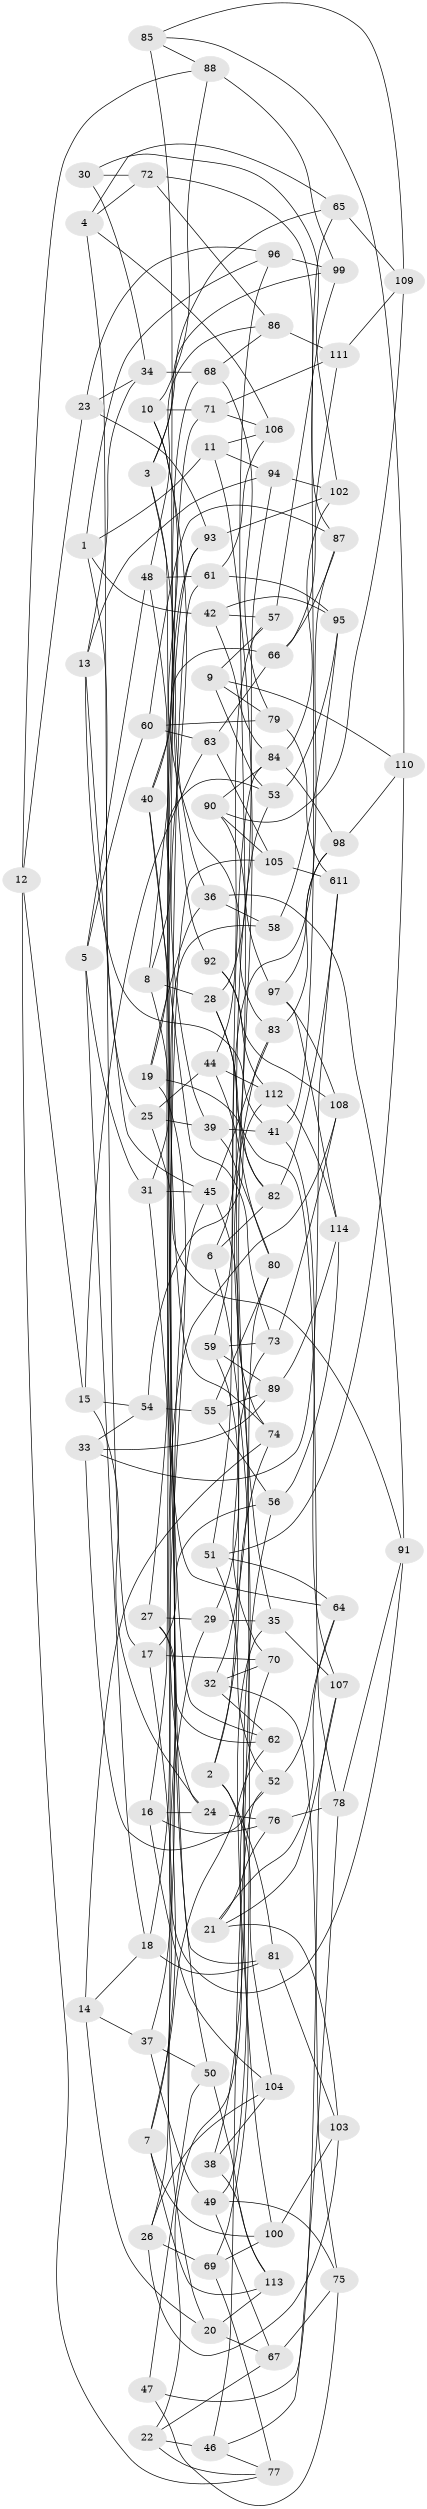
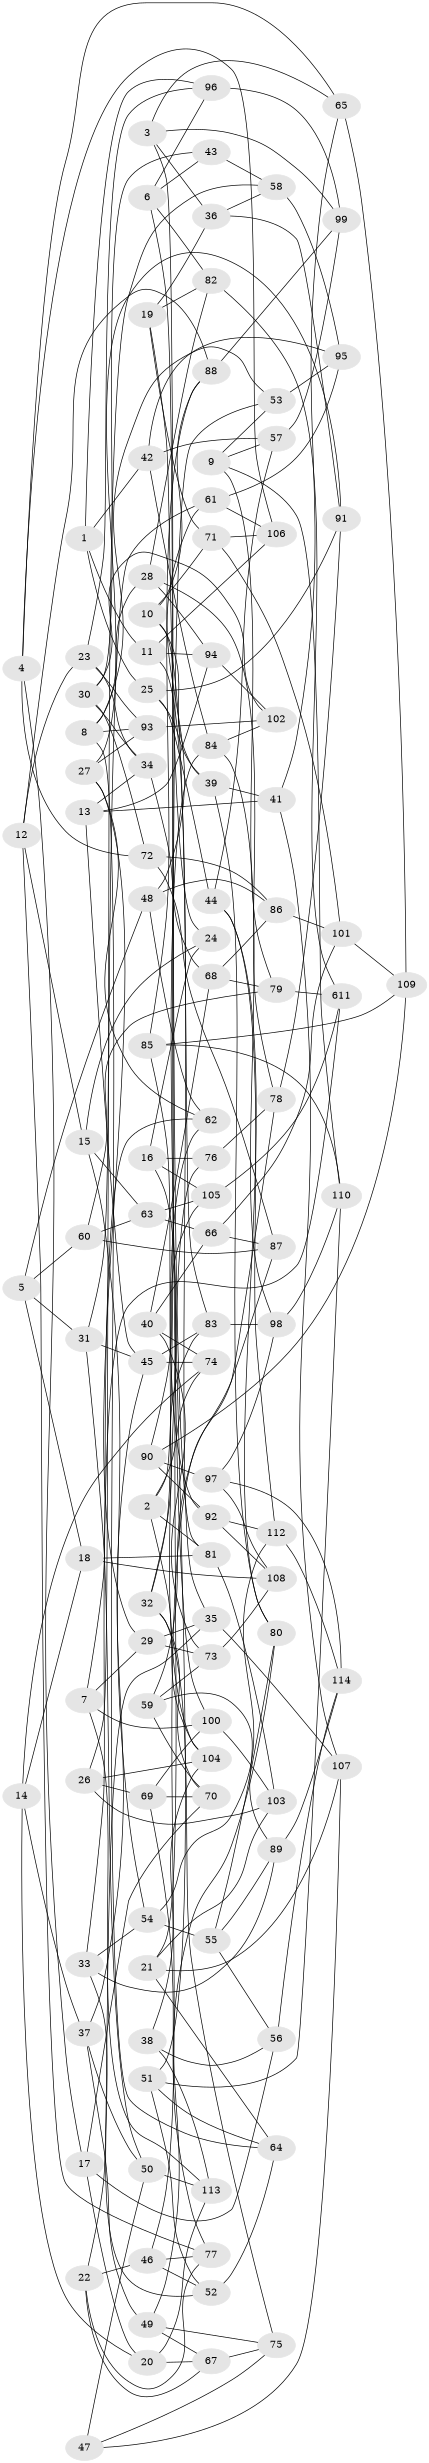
  graph {
    rankdir=LR
    node [color=gray90 style=filled]
    1
    11
    25
    42
    96
    106
    35
    94
    39
    44
    91
    57
    84
    95
    99
    2
    53
    74
    81
    104
    103
    3
    36
    65
    58
    109
    4
    17
    72
    20
    56
    70
    86
    87
    5
    18
    31
    48
    60
    108
    45
    50
    62
    61
    79
    63
    6
+   43
    82
    100
    n51 [label=611]
    7
    29
    113
    73
    8
    28
    64
    93
    78
    102
    9
    110
    10
    71
    83
    88
    41
    80
-   101 [label=111]
+   101
    98
    107
    12
    15
    23
    77
    24
    54
    34
    13
    68
    14
    37
    67
    49
    76
    112
    55
    105
    66
    16
    114
    19
    75
    21
    22
    46
    52
    26
    69
    27
    30
    32
    33
    89
    38
    47
    40
    51
    59
    85
    92
    90
    97
    1 -- 11
    1 -- 25
    1 -- 42
    1 -- 96
    11 -- 106
    11 -- 35
    11 -- 94
    25 -- 39
    25 -- 44
    25 -- 91
    42 -- 57
    42 -- 84
    42 -- 95
    96 -- 99
    35 -- 107
    94 -- 102
    39 -- 41
    39 -- 80
    44 -- 57
    44 -- 80
    44 -- 112
    57 -- 99
    84 -- 102
    84 -- 98
    2 -- 53
    2 -- 74
    2 -- 81
    2 -- 104
    53 -- 95
    81 -- 103
    3 -- 99
    3 -- 81
    3 -- 36
    3 -- 65
    36 -- 91
    36 -- 58
    65 -- 109
    58 -- 95
    4 -- 106
    4 -- 65
    4 -- 17
    4 -- 72
    17 -- 20
    17 -- 56
    17 -- 70
    72 -- 86
    72 -- 87
    20 -- 113
    20 -- 67
    56 -- 114
    86 -- 101
    5 -- 18
    5 -- 31
    5 -- 48
    5 -- 60
    18 -- 81
    18 -- 108
    31 -- 58
    31 -- 45
    31 -- 50
    48 -- 86
    48 -- 62
    48 -- 61
    60 -- 87
    60 -- 79
    60 -- 63
    45 -- 74
    45 -- 83
    50 -- 113
    61 -- 106
    61 -- 95
    79 -- n51
    63 -- 105
    63 -- 66
    6 -- 96
+   6 -- 43
    6 -- 82
    6 -- 100
+   43 -- 58
    82 -- n51
    100 -- 103
    7 -- 62
    7 -- 100
    7 -- 29
    7 -- 113
    29 -- 35
    29 -- 73
    73 -- 108
    8 -- 53
    8 -- 28
    8 -- 64
    8 -- 93
    28 -- 94
    28 -- 82
    28 -- 78
    93 -- 102
    78 -- 91
    9 -- 57
    9 -- 53
    9 -- 79
    9 -- 110
    10 -- 39
    10 -- 71
    10 -- 83
    10 -- 88
    71 -- 106
    71 -- 101
    83 -- 98
    88 -- 99
    41 -- 65
    41 -- 107
    101 -- 109
    98 -- 110
    12 -- 88
    12 -- 15
    12 -- 23
    12 -- 77
    15 -- 63
    15 -- 24
    15 -- 54
    23 -- 96
    23 -- 93
    23 -- 34
-   24 -- 76
    54 -- 112
    54 -- 55
    34 -- 68
    13 -- 94
    13 -- 45
    13 -- 41
    13 -- 34
    68 -- 86
    68 -- 79
    14 -- 74
    14 -- 20
    14 -- 18
    14 -- 37
    37 -- 45
    37 -- 50
    37 -- 49
    67 -- 75
    49 -- 80
    49 -- 67
    49 -- 75
    76 -- 78
    112 -- 114
    55 -- 56
    55 -- 80
    55 -- 89
    105 -- n51
    66 -- 87
    66 -- 101
    16 -- 104
    16 -- 24
    16 -- 76
    16 -- 105
    19 -- 36
    19 -- 82
    19 -- 71
    19 -- 24
    21 -- 103
    21 -- 64
    21 -- 107
    21 -- 76
    22 -- 35
    22 -- 77
    22 -- 67
    22 -- 46
    46 -- 78
    46 -- 77
    46 -- 52
    52 -- 64
    26 -- 104
    26 -- 103
    26 -- 61
    26 -- 69
    69 -- 70
    69 -- 100
    69 -- 77
    27 -- 91
    27 -- 62
    27 -- 29
    27 -- 93
    30 -- 72
+   30 -- 43
    30 -- 102
    30 -- 34
    32 -- 70
    32 -- 62
    32 -- 83
    32 -- 75
    33 -- n51
    33 -- 54
    33 -- 52
    33 -- 89
    89 -- 114
    38 -- 104
    38 -- 56
    38 -- 113
    47 -- 50
    47 -- 107
    47 -- 75
    40 -- 74
    40 -- 73
    40 -- 68
    40 -- 66
    51 -- 84
    51 -- 64
    51 -- 110
    51 -- 52
    59 -- 70
    59 -- 87
    59 -- 73
    59 -- 89
    85 -- 109
    85 -- 110
    85 -- 88
    85 -- 92
    92 -- 108
    92 -- 112
    90 -- 109
    90 -- 105
-   90 -- 84
+   90 -- 92
    90 -- 97
    97 -- 108
    97 -- 98
    97 -- 114
  }
